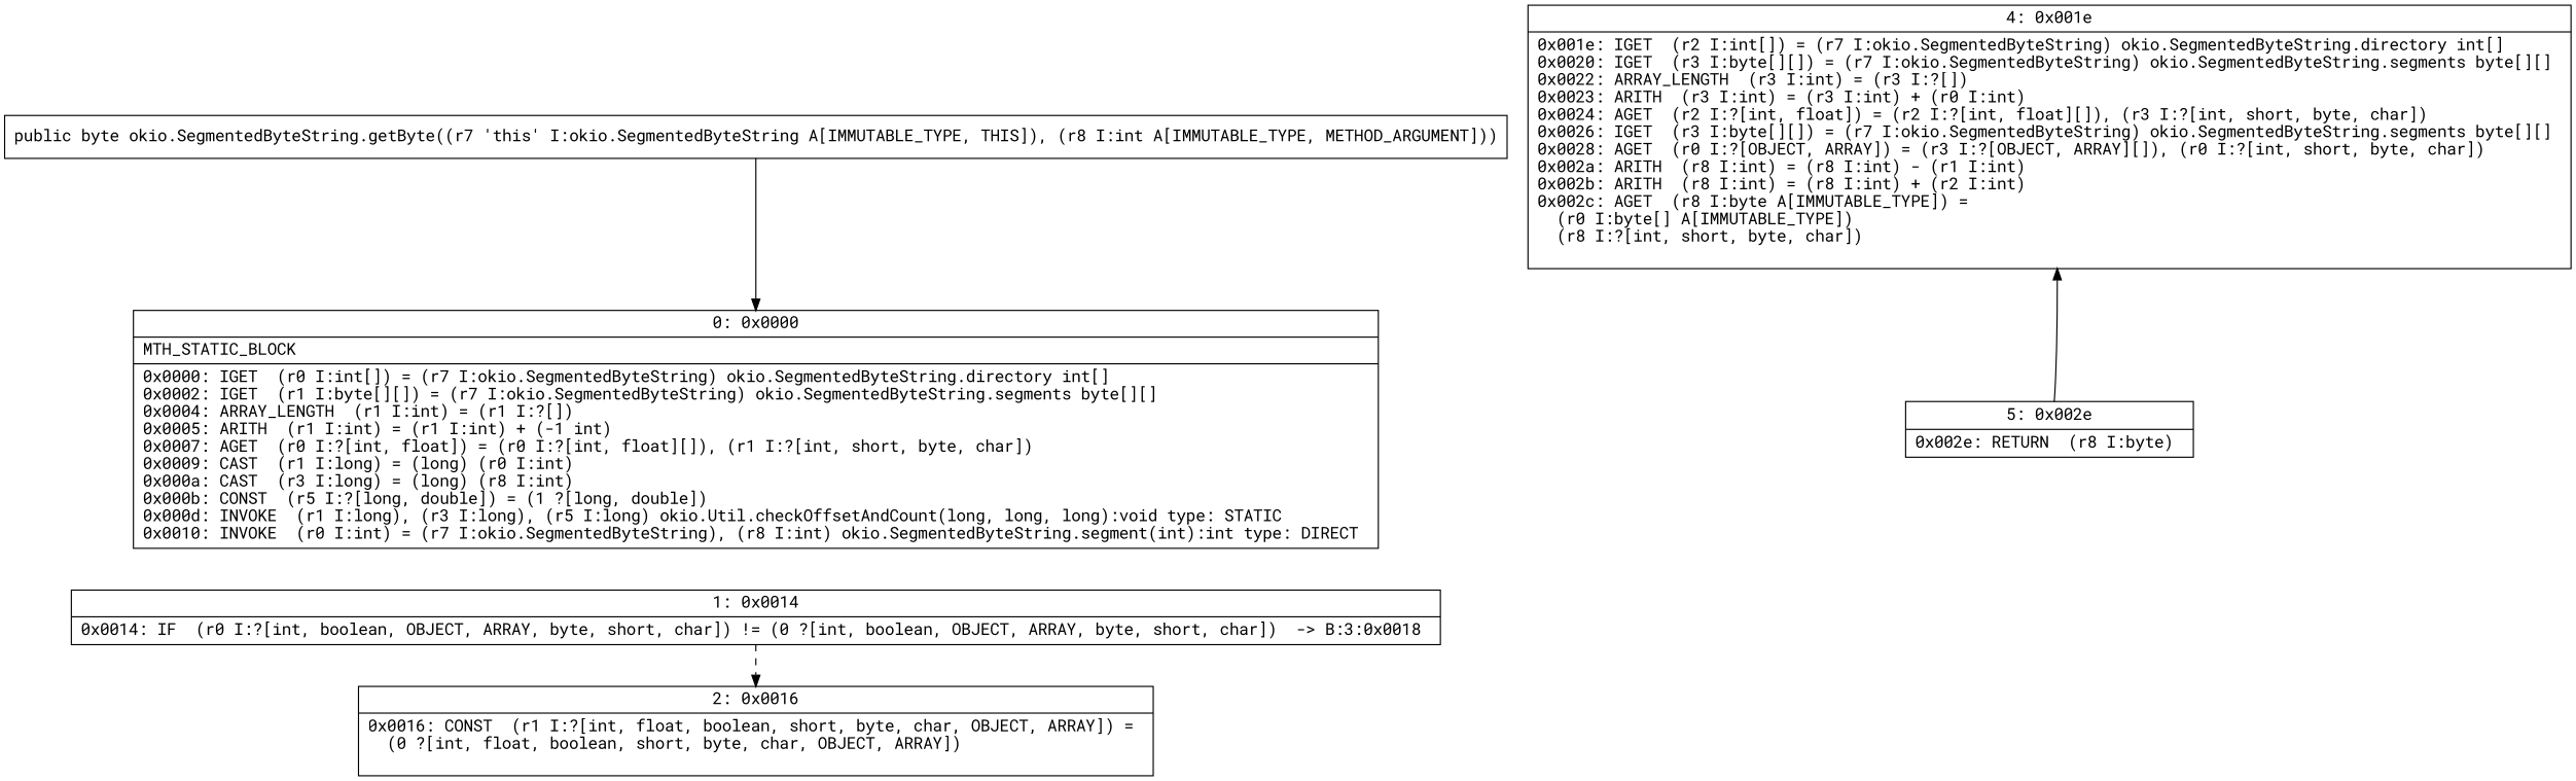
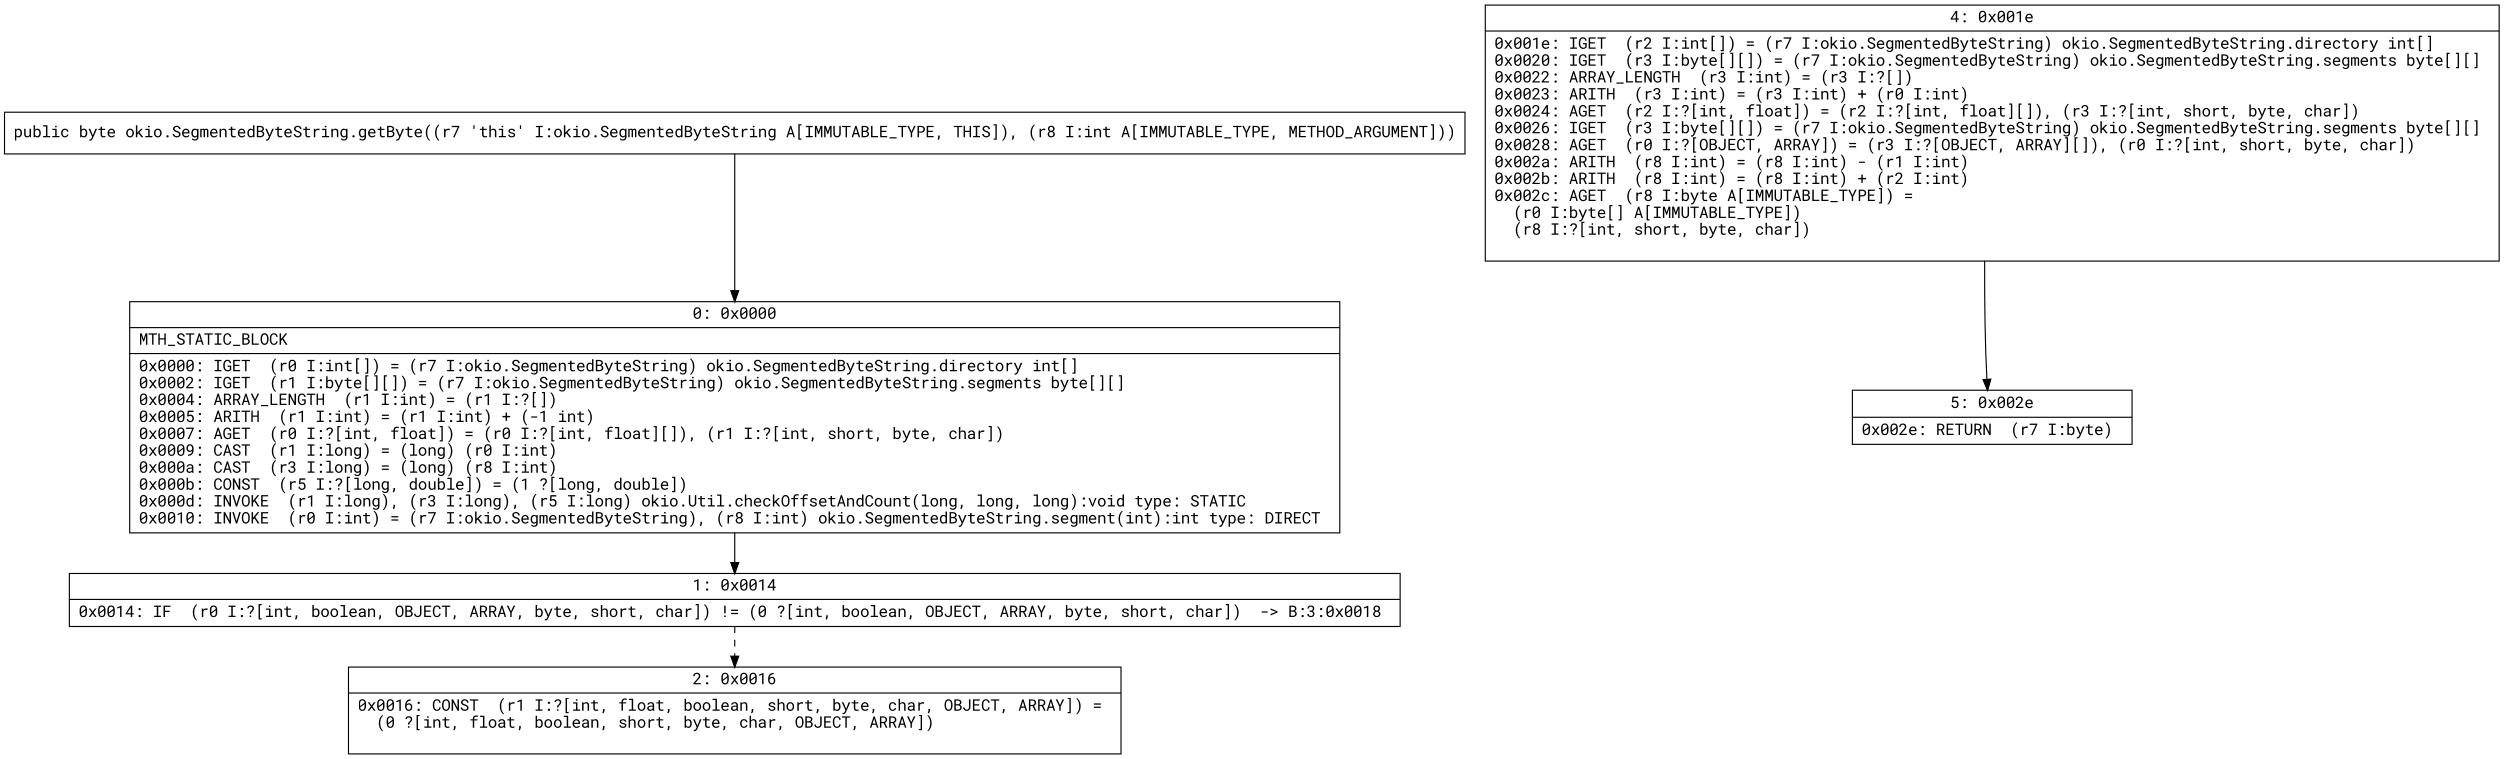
  digraph {
    fontname="Roboto Mono"
    node [fontname="Roboto Mono" shape=record]
    edge [fontname="Roboto Mono"]
    n1 [label="{0\:\ 0x0000|MTH_STATIC_BLOCK\l|0x0000: IGET  (r0 I:int[]) = (r7 I:okio.SegmentedByteString) okio.SegmentedByteString.directory int[] \l0x0002: IGET  (r1 I:byte[][]) = (r7 I:okio.SegmentedByteString) okio.SegmentedByteString.segments byte[][] \l0x0004: ARRAY_LENGTH  (r1 I:int) = (r1 I:?[]) \l0x0005: ARITH  (r1 I:int) = (r1 I:int) + (\-1 int) \l0x0007: AGET  (r0 I:?[int, float]) = (r0 I:?[int, float][]), (r1 I:?[int, short, byte, char]) \l0x0009: CAST  (r1 I:long) = (long) (r0 I:int) \l0x000a: CAST  (r3 I:long) = (long) (r8 I:int) \l0x000b: CONST  (r5 I:?[long, double]) = (1 ?[long, double]) \l0x000d: INVOKE  (r1 I:long), (r3 I:long), (r5 I:long) okio.Util.checkOffsetAndCount(long, long, long):void type: STATIC \l0x0010: INVOKE  (r0 I:int) = (r7 I:okio.SegmentedByteString), (r8 I:int) okio.SegmentedByteString.segment(int):int type: DIRECT \l}"]
    n2 [label="{1\:\ 0x0014|0x0014: IF  (r0 I:?[int, boolean, OBJECT, ARRAY, byte, short, char]) != (0 ?[int, boolean, OBJECT, ARRAY, byte, short, char])  \-\> B:3:0x0018 \l}"]
    n3 [label="{2\:\ 0x0016|0x0016: CONST  (r1 I:?[int, float, boolean, short, byte, char, OBJECT, ARRAY]) = \l  (0 ?[int, float, boolean, short, byte, char, OBJECT, ARRAY])\l \l}"]
    n4 [label="{4\:\ 0x001e|0x001e: IGET  (r2 I:int[]) = (r7 I:okio.SegmentedByteString) okio.SegmentedByteString.directory int[] \l0x0020: IGET  (r3 I:byte[][]) = (r7 I:okio.SegmentedByteString) okio.SegmentedByteString.segments byte[][] \l0x0022: ARRAY_LENGTH  (r3 I:int) = (r3 I:?[]) \l0x0023: ARITH  (r3 I:int) = (r3 I:int) + (r0 I:int) \l0x0024: AGET  (r2 I:?[int, float]) = (r2 I:?[int, float][]), (r3 I:?[int, short, byte, char]) \l0x0026: IGET  (r3 I:byte[][]) = (r7 I:okio.SegmentedByteString) okio.SegmentedByteString.segments byte[][] \l0x0028: AGET  (r0 I:?[OBJECT, ARRAY]) = (r3 I:?[OBJECT, ARRAY][]), (r0 I:?[int, short, byte, char]) \l0x002a: ARITH  (r8 I:int) = (r8 I:int) \- (r1 I:int) \l0x002b: ARITH  (r8 I:int) = (r8 I:int) + (r2 I:int) \l0x002c: AGET  (r8 I:byte A[IMMUTABLE_TYPE]) = \l  (r0 I:byte[] A[IMMUTABLE_TYPE])\l  (r8 I:?[int, short, byte, char])\l \l}"]
-   n5 [label="{5\:\ 0x002e|0x002e: RETURN  (r8 I:byte) \l}"]
+   n5 [label="{5\:\ 0x002e|0x002e: RETURN  (r7 I:byte) \l}"]
    n6 [label="{public byte okio.SegmentedByteString.getByte((r7 'this' I:okio.SegmentedByteString A[IMMUTABLE_TYPE, THIS]), (r8 I:int A[IMMUTABLE_TYPE, METHOD_ARGUMENT])) }"]
+   n1 -> n2
    n2 -> n3 [style=dashed]
-   n5 -> n4
+   n4 -> n5
    n6 -> n1
  }
